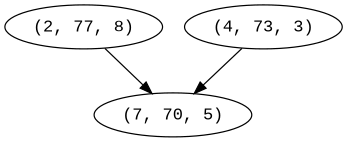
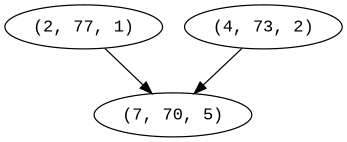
  digraph {
    fontname="Liberation Mono"
    node [fontname="Liberation Mono"]
    edge [fontname="Liberation Mono"]
-   "(2, 77, 1)" [label="(2, 77, 8)"]
+   "(2, 77, 1)"
    "(7, 70, 5)"
-   "(4, 73, 3)"
+   "(4, 73, 3)" [label="(4, 73, 2)"]
    "(2, 77, 1)" -> "(7, 70, 5)"
    "(4, 73, 3)" -> "(7, 70, 5)"
  }
